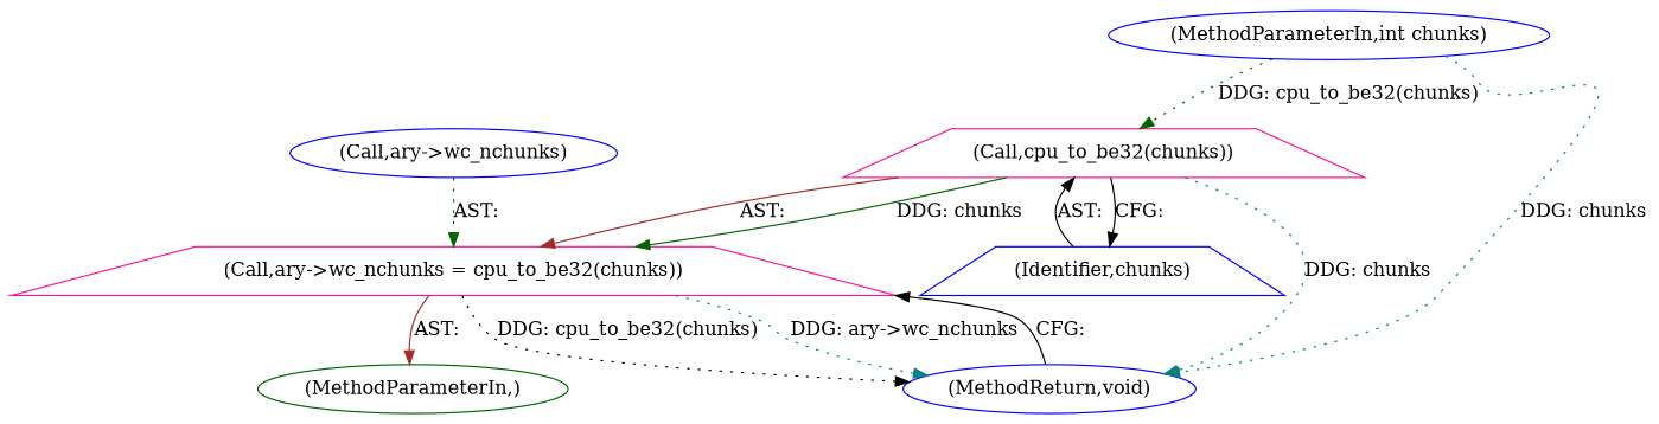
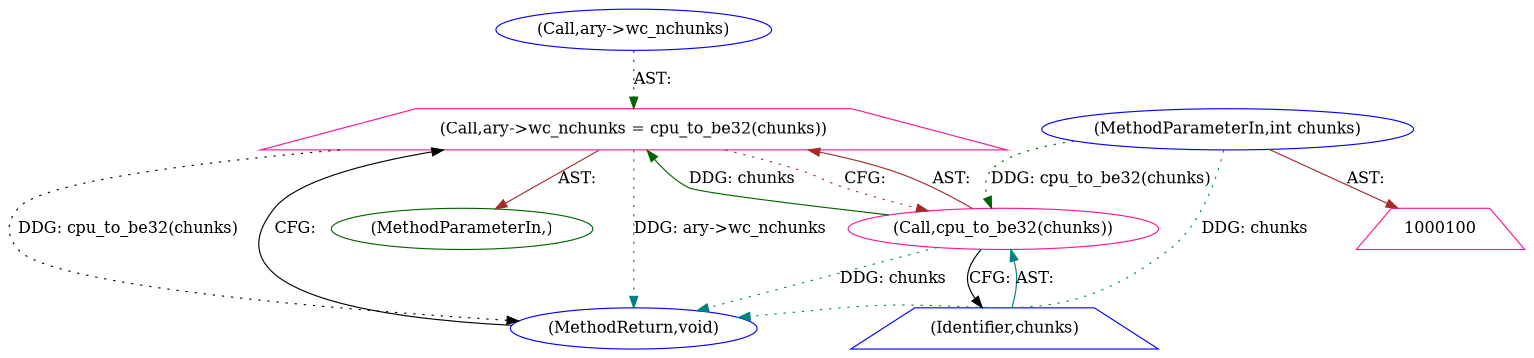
  digraph {
    node [color=blue shape=trapezium]
    edge [color=brown style=dotted]
    n1 [color=deeppink label="(Call,ary->wc_nchunks = cpu_to_be32(chunks))"]
-   n2 [color=deeppink label="(Call,cpu_to_be32(chunks))"]
+   n2 [color=deeppink label="(Call,cpu_to_be32(chunks))" shape=ellipse]
    n3 [color=darkgreen label="(MethodParameterIn,)" shape=ellipse]
    n4 [label="(MethodReturn,void)" shape=ellipse]
    n5 [label="(Identifier,chunks)"]
    n6 [label="(MethodParameterIn,int chunks)" shape=ellipse]
+   1000100 [color=deeppink]
    n8 [label="(Call,ary->wc_nchunks)" shape=ellipse]
+   n1 -> n2 [label="CFG: "]
    n1 -> n3 [label="AST: " style=solid]
    n1 -> n4 [color=black label="DDG: cpu_to_be32(chunks)"]
    n1 -> n4 [color=teal label="DDG: ary->wc_nchunks"]
    n2 -> n1 [label="AST: " style=solid]
    n2 -> n1 [color=darkgreen label="DDG: chunks" style=solid]
    n2 -> n4 [color=teal label="DDG: chunks"]
    n2 -> n5 [color=black label="CFG: " style=solid]
    n4 -> n1 [color=black label="CFG: " style=solid]
-   n5 -> n2 [color=black label="AST: " style=solid]
+   n5 -> n2 [color=teal label="AST: " style=solid]
    n6 -> n2 [color=darkgreen label="DDG: cpu_to_be32(chunks)"]
    n6 -> n4 [color=teal label="DDG: chunks"]
+   n6 -> 1000100 [label="AST: " style=solid]
    n8 -> n1 [color=darkgreen label="AST: "]
  }
